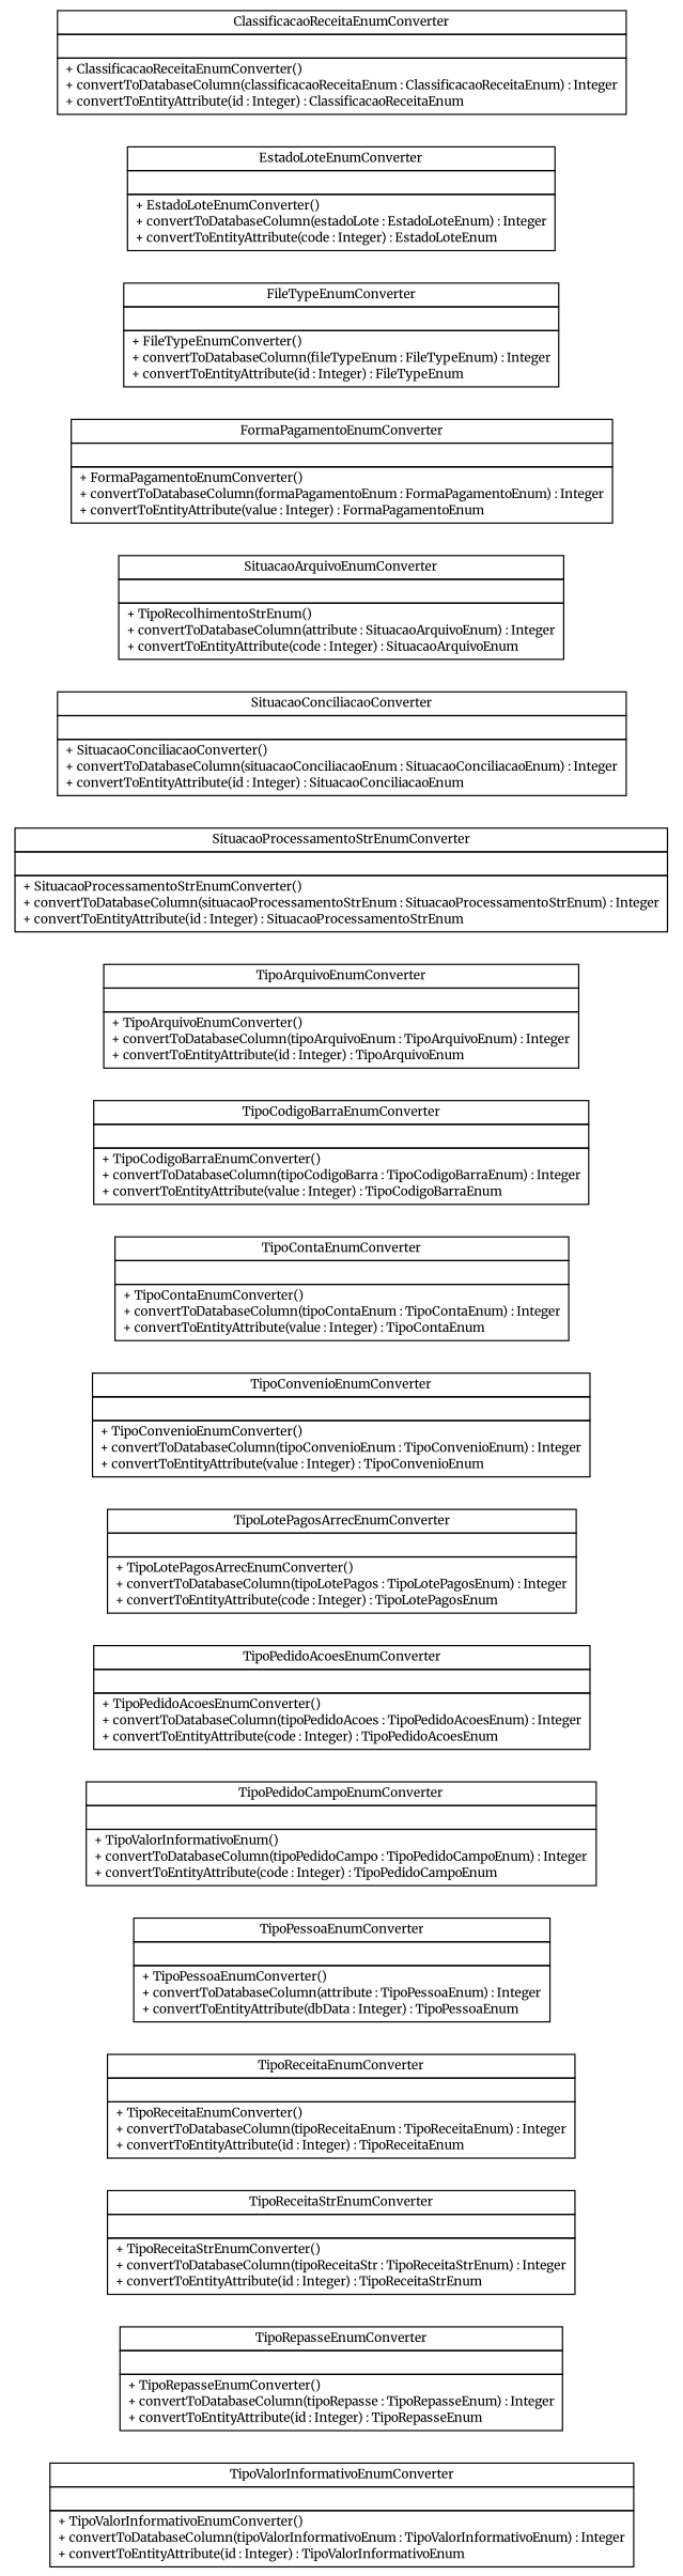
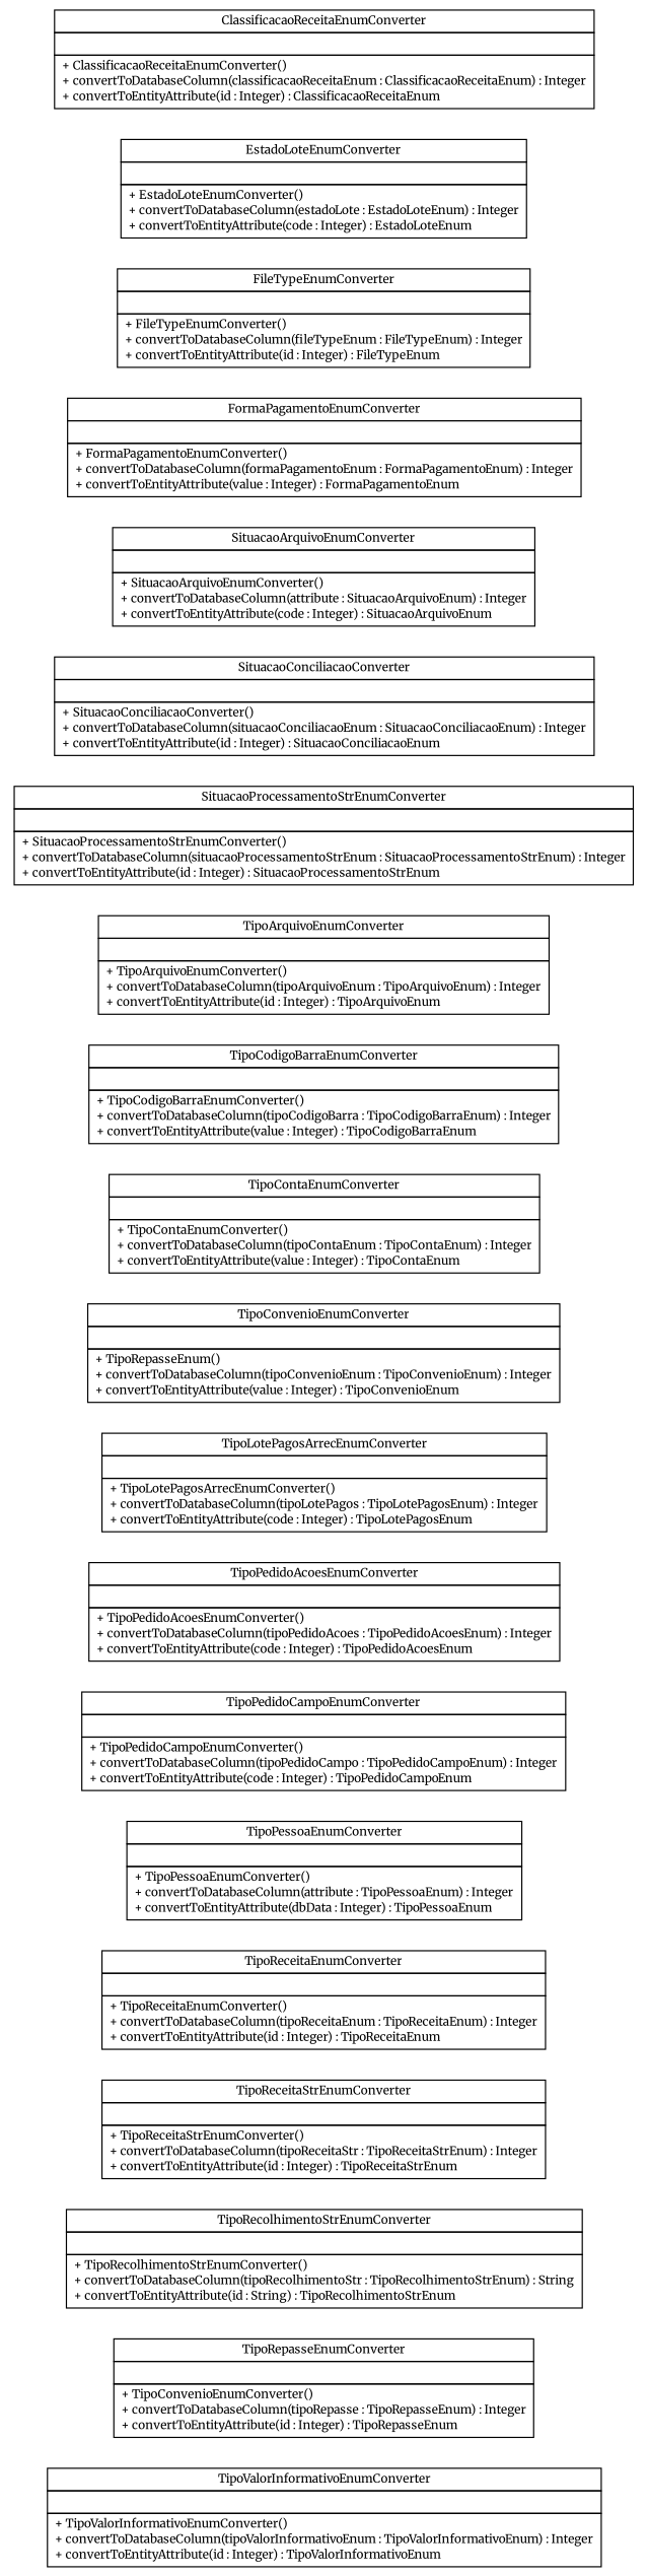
  digraph {
    nodesep=0.25
    ranksep=0.5
    rankdir=LR
    fontname=Merriweather
    node [fontcolor=black fontname=Merriweather fontsize=10.0 shape=plaintext]
    n1 [label=<<table title="br.gov.to.sefaz.arr.persistence.converter.TipoValorInformativoEnumConverter" border="0" cellborder="1" cellspacing="0" cellpadding="2" port="p" href="./TipoValorInformativoEnumConverter.html"> 		<tr><td><table border="0" cellspacing="0" cellpadding="1"> <tr><td align="center" balign="center"> TipoValorInformativoEnumConverter </td></tr> 		</table></td></tr> 		<tr><td><table border="0" cellspacing="0" cellpadding="1"> <tr><td align="left" balign="left">  </td></tr> 		</table></td></tr> 		<tr><td><table border="0" cellspacing="0" cellpadding="1"> <tr><td align="left" balign="left"> + TipoValorInformativoEnumConverter() </td></tr> <tr><td align="left" balign="left"> + convertToDatabaseColumn(tipoValorInformativoEnum : TipoValorInformativoEnum) : Integer </td></tr> <tr><td align="left" balign="left"> + convertToEntityAttribute(id : Integer) : TipoValorInformativoEnum </td></tr> 		</table></td></tr> 		</table>>]
-   n2 [label=<<table title="br.gov.to.sefaz.arr.persistence.converter.TipoRepasseEnumConverter" border="0" cellborder="1" cellspacing="0" cellpadding="2" port="p" href="./TipoRepasseEnumConverter.html"> 		<tr><td><table border="0" cellspacing="0" cellpadding="1"> <tr><td align="center" balign="center"> TipoRepasseEnumConverter </td></tr> 		</table></td></tr> 		<tr><td><table border="0" cellspacing="0" cellpadding="1"> <tr><td align="left" balign="left">  </td></tr> 		</table></td></tr> 		<tr><td><table border="0" cellspacing="0" cellpadding="1"> <tr><td align="left" balign="left"> + TipoRepasseEnumConverter() </td></tr> <tr><td align="left" balign="left"> + convertToDatabaseColumn(tipoRepasse : TipoRepasseEnum) : Integer </td></tr> <tr><td align="left" balign="left"> + convertToEntityAttribute(id : Integer) : TipoRepasseEnum </td></tr> 		</table></td></tr> 		</table>>]
+   n2 [label=<<table title="br.gov.to.sefaz.arr.persistence.converter.TipoRepasseEnumConverter" border="0" cellborder="1" cellspacing="0" cellpadding="2" port="p" href="./TipoRepasseEnumConverter.html"> 		<tr><td><table border="0" cellspacing="0" cellpadding="1"> <tr><td align="center" balign="center"> TipoRepasseEnumConverter </td></tr> 		</table></td></tr> 		<tr><td><table border="0" cellspacing="0" cellpadding="1"> <tr><td align="left" balign="left">  </td></tr> 		</table></td></tr> 		<tr><td><table border="0" cellspacing="0" cellpadding="1"> <tr><td align="left" balign="left"> + TipoConvenioEnumConverter() </td></tr> <tr><td align="left" balign="left"> + convertToDatabaseColumn(tipoRepasse : TipoRepasseEnum) : Integer </td></tr> <tr><td align="left" balign="left"> + convertToEntityAttribute(id : Integer) : TipoRepasseEnum </td></tr> 		</table></td></tr> 		</table>>]
+   n3 [label=<<table title="br.gov.to.sefaz.arr.persistence.converter.TipoRecolhimentoStrEnumConverter" border="0" cellborder="1" cellspacing="0" cellpadding="2" port="p" href="./TipoRecolhimentoStrEnumConverter.html"> 		<tr><td><table border="0" cellspacing="0" cellpadding="1"> <tr><td align="center" balign="center"> TipoRecolhimentoStrEnumConverter </td></tr> 		</table></td></tr> 		<tr><td><table border="0" cellspacing="0" cellpadding="1"> <tr><td align="left" balign="left">  </td></tr> 		</table></td></tr> 		<tr><td><table border="0" cellspacing="0" cellpadding="1"> <tr><td align="left" balign="left"> + TipoRecolhimentoStrEnumConverter() </td></tr> <tr><td align="left" balign="left"> + convertToDatabaseColumn(tipoRecolhimentoStr : TipoRecolhimentoStrEnum) : String </td></tr> <tr><td align="left" balign="left"> + convertToEntityAttribute(id : String) : TipoRecolhimentoStrEnum </td></tr> 		</table></td></tr> 		</table>>]
    n4 [label=<<table title="br.gov.to.sefaz.arr.persistence.converter.TipoReceitaStrEnumConverter" border="0" cellborder="1" cellspacing="0" cellpadding="2" port="p" href="./TipoReceitaStrEnumConverter.html"> 		<tr><td><table border="0" cellspacing="0" cellpadding="1"> <tr><td align="center" balign="center"> TipoReceitaStrEnumConverter </td></tr> 		</table></td></tr> 		<tr><td><table border="0" cellspacing="0" cellpadding="1"> <tr><td align="left" balign="left">  </td></tr> 		</table></td></tr> 		<tr><td><table border="0" cellspacing="0" cellpadding="1"> <tr><td align="left" balign="left"> + TipoReceitaStrEnumConverter() </td></tr> <tr><td align="left" balign="left"> + convertToDatabaseColumn(tipoReceitaStr : TipoReceitaStrEnum) : Integer </td></tr> <tr><td align="left" balign="left"> + convertToEntityAttribute(id : Integer) : TipoReceitaStrEnum </td></tr> 		</table></td></tr> 		</table>>]
    n5 [label=<<table title="br.gov.to.sefaz.arr.persistence.converter.TipoReceitaEnumConverter" border="0" cellborder="1" cellspacing="0" cellpadding="2" port="p" href="./TipoReceitaEnumConverter.html"> 		<tr><td><table border="0" cellspacing="0" cellpadding="1"> <tr><td align="center" balign="center"> TipoReceitaEnumConverter </td></tr> 		</table></td></tr> 		<tr><td><table border="0" cellspacing="0" cellpadding="1"> <tr><td align="left" balign="left">  </td></tr> 		</table></td></tr> 		<tr><td><table border="0" cellspacing="0" cellpadding="1"> <tr><td align="left" balign="left"> + TipoReceitaEnumConverter() </td></tr> <tr><td align="left" balign="left"> + convertToDatabaseColumn(tipoReceitaEnum : TipoReceitaEnum) : Integer </td></tr> <tr><td align="left" balign="left"> + convertToEntityAttribute(id : Integer) : TipoReceitaEnum </td></tr> 		</table></td></tr> 		</table>>]
    n6 [label=<<table title="br.gov.to.sefaz.arr.persistence.converter.TipoPessoaEnumConverter" border="0" cellborder="1" cellspacing="0" cellpadding="2" port="p" href="./TipoPessoaEnumConverter.html"> 		<tr><td><table border="0" cellspacing="0" cellpadding="1"> <tr><td align="center" balign="center"> TipoPessoaEnumConverter </td></tr> 		</table></td></tr> 		<tr><td><table border="0" cellspacing="0" cellpadding="1"> <tr><td align="left" balign="left">  </td></tr> 		</table></td></tr> 		<tr><td><table border="0" cellspacing="0" cellpadding="1"> <tr><td align="left" balign="left"> + TipoPessoaEnumConverter() </td></tr> <tr><td align="left" balign="left"> + convertToDatabaseColumn(attribute : TipoPessoaEnum) : Integer </td></tr> <tr><td align="left" balign="left"> + convertToEntityAttribute(dbData : Integer) : TipoPessoaEnum </td></tr> 		</table></td></tr> 		</table>>]
-   n7 [label=<<table title="br.gov.to.sefaz.arr.persistence.converter.TipoPedidoCampoEnumConverter" border="0" cellborder="1" cellspacing="0" cellpadding="2" port="p" href="./TipoPedidoCampoEnumConverter.html"> 		<tr><td><table border="0" cellspacing="0" cellpadding="1"> <tr><td align="center" balign="center"> TipoPedidoCampoEnumConverter </td></tr> 		</table></td></tr> 		<tr><td><table border="0" cellspacing="0" cellpadding="1"> <tr><td align="left" balign="left">  </td></tr> 		</table></td></tr> 		<tr><td><table border="0" cellspacing="0" cellpadding="1"> <tr><td align="left" balign="left"> + TipoValorInformativoEnum() </td></tr> <tr><td align="left" balign="left"> + convertToDatabaseColumn(tipoPedidoCampo : TipoPedidoCampoEnum) : Integer </td></tr> <tr><td align="left" balign="left"> + convertToEntityAttribute(code : Integer) : TipoPedidoCampoEnum </td></tr> 		</table></td></tr> 		</table>>]
+   n7 [label=<<table title="br.gov.to.sefaz.arr.persistence.converter.TipoPedidoCampoEnumConverter" border="0" cellborder="1" cellspacing="0" cellpadding="2" port="p" href="./TipoPedidoCampoEnumConverter.html"> 		<tr><td><table border="0" cellspacing="0" cellpadding="1"> <tr><td align="center" balign="center"> TipoPedidoCampoEnumConverter </td></tr> 		</table></td></tr> 		<tr><td><table border="0" cellspacing="0" cellpadding="1"> <tr><td align="left" balign="left">  </td></tr> 		</table></td></tr> 		<tr><td><table border="0" cellspacing="0" cellpadding="1"> <tr><td align="left" balign="left"> + TipoPedidoCampoEnumConverter() </td></tr> <tr><td align="left" balign="left"> + convertToDatabaseColumn(tipoPedidoCampo : TipoPedidoCampoEnum) : Integer </td></tr> <tr><td align="left" balign="left"> + convertToEntityAttribute(code : Integer) : TipoPedidoCampoEnum </td></tr> 		</table></td></tr> 		</table>>]
    n8 [label=<<table title="br.gov.to.sefaz.arr.persistence.converter.TipoPedidoAcoesEnumConverter" border="0" cellborder="1" cellspacing="0" cellpadding="2" port="p" href="./TipoPedidoAcoesEnumConverter.html"> 		<tr><td><table border="0" cellspacing="0" cellpadding="1"> <tr><td align="center" balign="center"> TipoPedidoAcoesEnumConverter </td></tr> 		</table></td></tr> 		<tr><td><table border="0" cellspacing="0" cellpadding="1"> <tr><td align="left" balign="left">  </td></tr> 		</table></td></tr> 		<tr><td><table border="0" cellspacing="0" cellpadding="1"> <tr><td align="left" balign="left"> + TipoPedidoAcoesEnumConverter() </td></tr> <tr><td align="left" balign="left"> + convertToDatabaseColumn(tipoPedidoAcoes : TipoPedidoAcoesEnum) : Integer </td></tr> <tr><td align="left" balign="left"> + convertToEntityAttribute(code : Integer) : TipoPedidoAcoesEnum </td></tr> 		</table></td></tr> 		</table>>]
    n9 [label=<<table title="br.gov.to.sefaz.arr.persistence.converter.TipoLotePagosArrecEnumConverter" border="0" cellborder="1" cellspacing="0" cellpadding="2" port="p" href="./TipoLotePagosArrecEnumConverter.html"> 		<tr><td><table border="0" cellspacing="0" cellpadding="1"> <tr><td align="center" balign="center"> TipoLotePagosArrecEnumConverter </td></tr> 		</table></td></tr> 		<tr><td><table border="0" cellspacing="0" cellpadding="1"> <tr><td align="left" balign="left">  </td></tr> 		</table></td></tr> 		<tr><td><table border="0" cellspacing="0" cellpadding="1"> <tr><td align="left" balign="left"> + TipoLotePagosArrecEnumConverter() </td></tr> <tr><td align="left" balign="left"> + convertToDatabaseColumn(tipoLotePagos : TipoLotePagosEnum) : Integer </td></tr> <tr><td align="left" balign="left"> + convertToEntityAttribute(code : Integer) : TipoLotePagosEnum </td></tr> 		</table></td></tr> 		</table>>]
-   n10 [label=<<table title="br.gov.to.sefaz.arr.persistence.converter.TipoConvenioEnumConverter" border="0" cellborder="1" cellspacing="0" cellpadding="2" port="p" href="./TipoConvenioEnumConverter.html"> 		<tr><td><table border="0" cellspacing="0" cellpadding="1"> <tr><td align="center" balign="center"> TipoConvenioEnumConverter </td></tr> 		</table></td></tr> 		<tr><td><table border="0" cellspacing="0" cellpadding="1"> <tr><td align="left" balign="left">  </td></tr> 		</table></td></tr> 		<tr><td><table border="0" cellspacing="0" cellpadding="1"> <tr><td align="left" balign="left"> + TipoConvenioEnumConverter() </td></tr> <tr><td align="left" balign="left"> + convertToDatabaseColumn(tipoConvenioEnum : TipoConvenioEnum) : Integer </td></tr> <tr><td align="left" balign="left"> + convertToEntityAttribute(value : Integer) : TipoConvenioEnum </td></tr> 		</table></td></tr> 		</table>>]
+   n10 [label=<<table title="br.gov.to.sefaz.arr.persistence.converter.TipoConvenioEnumConverter" border="0" cellborder="1" cellspacing="0" cellpadding="2" port="p" href="./TipoConvenioEnumConverter.html"> 		<tr><td><table border="0" cellspacing="0" cellpadding="1"> <tr><td align="center" balign="center"> TipoConvenioEnumConverter </td></tr> 		</table></td></tr> 		<tr><td><table border="0" cellspacing="0" cellpadding="1"> <tr><td align="left" balign="left">  </td></tr> 		</table></td></tr> 		<tr><td><table border="0" cellspacing="0" cellpadding="1"> <tr><td align="left" balign="left"> + TipoRepasseEnum() </td></tr> <tr><td align="left" balign="left"> + convertToDatabaseColumn(tipoConvenioEnum : TipoConvenioEnum) : Integer </td></tr> <tr><td align="left" balign="left"> + convertToEntityAttribute(value : Integer) : TipoConvenioEnum </td></tr> 		</table></td></tr> 		</table>>]
    n11 [label=<<table title="br.gov.to.sefaz.arr.persistence.converter.TipoContaEnumConverter" border="0" cellborder="1" cellspacing="0" cellpadding="2" port="p" href="./TipoContaEnumConverter.html"> 		<tr><td><table border="0" cellspacing="0" cellpadding="1"> <tr><td align="center" balign="center"> TipoContaEnumConverter </td></tr> 		</table></td></tr> 		<tr><td><table border="0" cellspacing="0" cellpadding="1"> <tr><td align="left" balign="left">  </td></tr> 		</table></td></tr> 		<tr><td><table border="0" cellspacing="0" cellpadding="1"> <tr><td align="left" balign="left"> + TipoContaEnumConverter() </td></tr> <tr><td align="left" balign="left"> + convertToDatabaseColumn(tipoContaEnum : TipoContaEnum) : Integer </td></tr> <tr><td align="left" balign="left"> + convertToEntityAttribute(value : Integer) : TipoContaEnum </td></tr> 		</table></td></tr> 		</table>>]
    n12 [label=<<table title="br.gov.to.sefaz.arr.persistence.converter.TipoCodigoBarraEnumConverter" border="0" cellborder="1" cellspacing="0" cellpadding="2" port="p" href="./TipoCodigoBarraEnumConverter.html"> 		<tr><td><table border="0" cellspacing="0" cellpadding="1"> <tr><td align="center" balign="center"> TipoCodigoBarraEnumConverter </td></tr> 		</table></td></tr> 		<tr><td><table border="0" cellspacing="0" cellpadding="1"> <tr><td align="left" balign="left">  </td></tr> 		</table></td></tr> 		<tr><td><table border="0" cellspacing="0" cellpadding="1"> <tr><td align="left" balign="left"> + TipoCodigoBarraEnumConverter() </td></tr> <tr><td align="left" balign="left"> + convertToDatabaseColumn(tipoCodigoBarra : TipoCodigoBarraEnum) : Integer </td></tr> <tr><td align="left" balign="left"> + convertToEntityAttribute(value : Integer) : TipoCodigoBarraEnum </td></tr> 		</table></td></tr> 		</table>>]
    n13 [label=<<table title="br.gov.to.sefaz.arr.persistence.converter.TipoArquivoEnumConverter" border="0" cellborder="1" cellspacing="0" cellpadding="2" port="p" href="./TipoArquivoEnumConverter.html"> 		<tr><td><table border="0" cellspacing="0" cellpadding="1"> <tr><td align="center" balign="center"> TipoArquivoEnumConverter </td></tr> 		</table></td></tr> 		<tr><td><table border="0" cellspacing="0" cellpadding="1"> <tr><td align="left" balign="left">  </td></tr> 		</table></td></tr> 		<tr><td><table border="0" cellspacing="0" cellpadding="1"> <tr><td align="left" balign="left"> + TipoArquivoEnumConverter() </td></tr> <tr><td align="left" balign="left"> + convertToDatabaseColumn(tipoArquivoEnum : TipoArquivoEnum) : Integer </td></tr> <tr><td align="left" balign="left"> + convertToEntityAttribute(id : Integer) : TipoArquivoEnum </td></tr> 		</table></td></tr> 		</table>>]
    n14 [label=<<table title="br.gov.to.sefaz.arr.persistence.converter.SituacaoProcessamentoStrEnumConverter" border="0" cellborder="1" cellspacing="0" cellpadding="2" port="p" href="./SituacaoProcessamentoStrEnumConverter.html"> 		<tr><td><table border="0" cellspacing="0" cellpadding="1"> <tr><td align="center" balign="center"> SituacaoProcessamentoStrEnumConverter </td></tr> 		</table></td></tr> 		<tr><td><table border="0" cellspacing="0" cellpadding="1"> <tr><td align="left" balign="left">  </td></tr> 		</table></td></tr> 		<tr><td><table border="0" cellspacing="0" cellpadding="1"> <tr><td align="left" balign="left"> + SituacaoProcessamentoStrEnumConverter() </td></tr> <tr><td align="left" balign="left"> + convertToDatabaseColumn(situacaoProcessamentoStrEnum : SituacaoProcessamentoStrEnum) : Integer </td></tr> <tr><td align="left" balign="left"> + convertToEntityAttribute(id : Integer) : SituacaoProcessamentoStrEnum </td></tr> 		</table></td></tr> 		</table>>]
    n15 [label=<<table title="br.gov.to.sefaz.arr.persistence.converter.SituacaoConciliacaoConverter" border="0" cellborder="1" cellspacing="0" cellpadding="2" port="p" href="./SituacaoConciliacaoConverter.html"> 		<tr><td><table border="0" cellspacing="0" cellpadding="1"> <tr><td align="center" balign="center"> SituacaoConciliacaoConverter </td></tr> 		</table></td></tr> 		<tr><td><table border="0" cellspacing="0" cellpadding="1"> <tr><td align="left" balign="left">  </td></tr> 		</table></td></tr> 		<tr><td><table border="0" cellspacing="0" cellpadding="1"> <tr><td align="left" balign="left"> + SituacaoConciliacaoConverter() </td></tr> <tr><td align="left" balign="left"> + convertToDatabaseColumn(situacaoConciliacaoEnum : SituacaoConciliacaoEnum) : Integer </td></tr> <tr><td align="left" balign="left"> + convertToEntityAttribute(id : Integer) : SituacaoConciliacaoEnum </td></tr> 		</table></td></tr> 		</table>>]
-   n16 [label=<<table title="br.gov.to.sefaz.arr.persistence.converter.SituacaoArquivoEnumConverter" border="0" cellborder="1" cellspacing="0" cellpadding="2" port="p" href="./SituacaoArquivoEnumConverter.html"> 		<tr><td><table border="0" cellspacing="0" cellpadding="1"> <tr><td align="center" balign="center"> SituacaoArquivoEnumConverter </td></tr> 		</table></td></tr> 		<tr><td><table border="0" cellspacing="0" cellpadding="1"> <tr><td align="left" balign="left">  </td></tr> 		</table></td></tr> 		<tr><td><table border="0" cellspacing="0" cellpadding="1"> <tr><td align="left" balign="left"> + TipoRecolhimentoStrEnum() </td></tr> <tr><td align="left" balign="left"> + convertToDatabaseColumn(attribute : SituacaoArquivoEnum) : Integer </td></tr> <tr><td align="left" balign="left"> + convertToEntityAttribute(code : Integer) : SituacaoArquivoEnum </td></tr> 		</table></td></tr> 		</table>>]
+   n16 [label=<<table title="br.gov.to.sefaz.arr.persistence.converter.SituacaoArquivoEnumConverter" border="0" cellborder="1" cellspacing="0" cellpadding="2" port="p" href="./SituacaoArquivoEnumConverter.html"> 		<tr><td><table border="0" cellspacing="0" cellpadding="1"> <tr><td align="center" balign="center"> SituacaoArquivoEnumConverter </td></tr> 		</table></td></tr> 		<tr><td><table border="0" cellspacing="0" cellpadding="1"> <tr><td align="left" balign="left">  </td></tr> 		</table></td></tr> 		<tr><td><table border="0" cellspacing="0" cellpadding="1"> <tr><td align="left" balign="left"> + SituacaoArquivoEnumConverter() </td></tr> <tr><td align="left" balign="left"> + convertToDatabaseColumn(attribute : SituacaoArquivoEnum) : Integer </td></tr> <tr><td align="left" balign="left"> + convertToEntityAttribute(code : Integer) : SituacaoArquivoEnum </td></tr> 		</table></td></tr> 		</table>>]
    n17 [label=<<table title="br.gov.to.sefaz.arr.persistence.converter.FormaPagamentoEnumConverter" border="0" cellborder="1" cellspacing="0" cellpadding="2" port="p" href="./FormaPagamentoEnumConverter.html"> 		<tr><td><table border="0" cellspacing="0" cellpadding="1"> <tr><td align="center" balign="center"> FormaPagamentoEnumConverter </td></tr> 		</table></td></tr> 		<tr><td><table border="0" cellspacing="0" cellpadding="1"> <tr><td align="left" balign="left">  </td></tr> 		</table></td></tr> 		<tr><td><table border="0" cellspacing="0" cellpadding="1"> <tr><td align="left" balign="left"> + FormaPagamentoEnumConverter() </td></tr> <tr><td align="left" balign="left"> + convertToDatabaseColumn(formaPagamentoEnum : FormaPagamentoEnum) : Integer </td></tr> <tr><td align="left" balign="left"> + convertToEntityAttribute(value : Integer) : FormaPagamentoEnum </td></tr> 		</table></td></tr> 		</table>>]
    n18 [label=<<table title="br.gov.to.sefaz.arr.persistence.converter.FileTypeEnumConverter" border="0" cellborder="1" cellspacing="0" cellpadding="2" port="p" href="./FileTypeEnumConverter.html"> 		<tr><td><table border="0" cellspacing="0" cellpadding="1"> <tr><td align="center" balign="center"> FileTypeEnumConverter </td></tr> 		</table></td></tr> 		<tr><td><table border="0" cellspacing="0" cellpadding="1"> <tr><td align="left" balign="left">  </td></tr> 		</table></td></tr> 		<tr><td><table border="0" cellspacing="0" cellpadding="1"> <tr><td align="left" balign="left"> + FileTypeEnumConverter() </td></tr> <tr><td align="left" balign="left"> + convertToDatabaseColumn(fileTypeEnum : FileTypeEnum) : Integer </td></tr> <tr><td align="left" balign="left"> + convertToEntityAttribute(id : Integer) : FileTypeEnum </td></tr> 		</table></td></tr> 		</table>>]
    n19 [label=<<table title="br.gov.to.sefaz.arr.persistence.converter.EstadoLoteEnumConverter" border="0" cellborder="1" cellspacing="0" cellpadding="2" port="p" href="./EstadoLoteEnumConverter.html"> 		<tr><td><table border="0" cellspacing="0" cellpadding="1"> <tr><td align="center" balign="center"> EstadoLoteEnumConverter </td></tr> 		</table></td></tr> 		<tr><td><table border="0" cellspacing="0" cellpadding="1"> <tr><td align="left" balign="left">  </td></tr> 		</table></td></tr> 		<tr><td><table border="0" cellspacing="0" cellpadding="1"> <tr><td align="left" balign="left"> + EstadoLoteEnumConverter() </td></tr> <tr><td align="left" balign="left"> + convertToDatabaseColumn(estadoLote : EstadoLoteEnum) : Integer </td></tr> <tr><td align="left" balign="left"> + convertToEntityAttribute(code : Integer) : EstadoLoteEnum </td></tr> 		</table></td></tr> 		</table>>]
    n20 [label=<<table title="br.gov.to.sefaz.arr.persistence.converter.ClassificacaoReceitaEnumConverter" border="0" cellborder="1" cellspacing="0" cellpadding="2" port="p" href="./ClassificacaoReceitaEnumConverter.html"> 		<tr><td><table border="0" cellspacing="0" cellpadding="1"> <tr><td align="center" balign="center"> ClassificacaoReceitaEnumConverter </td></tr> 		</table></td></tr> 		<tr><td><table border="0" cellspacing="0" cellpadding="1"> <tr><td align="left" balign="left">  </td></tr> 		</table></td></tr> 		<tr><td><table border="0" cellspacing="0" cellpadding="1"> <tr><td align="left" balign="left"> + ClassificacaoReceitaEnumConverter() </td></tr> <tr><td align="left" balign="left"> + convertToDatabaseColumn(classificacaoReceitaEnum : ClassificacaoReceitaEnum) : Integer </td></tr> <tr><td align="left" balign="left"> + convertToEntityAttribute(id : Integer) : ClassificacaoReceitaEnum </td></tr> 		</table></td></tr> 		</table>>]
  }
